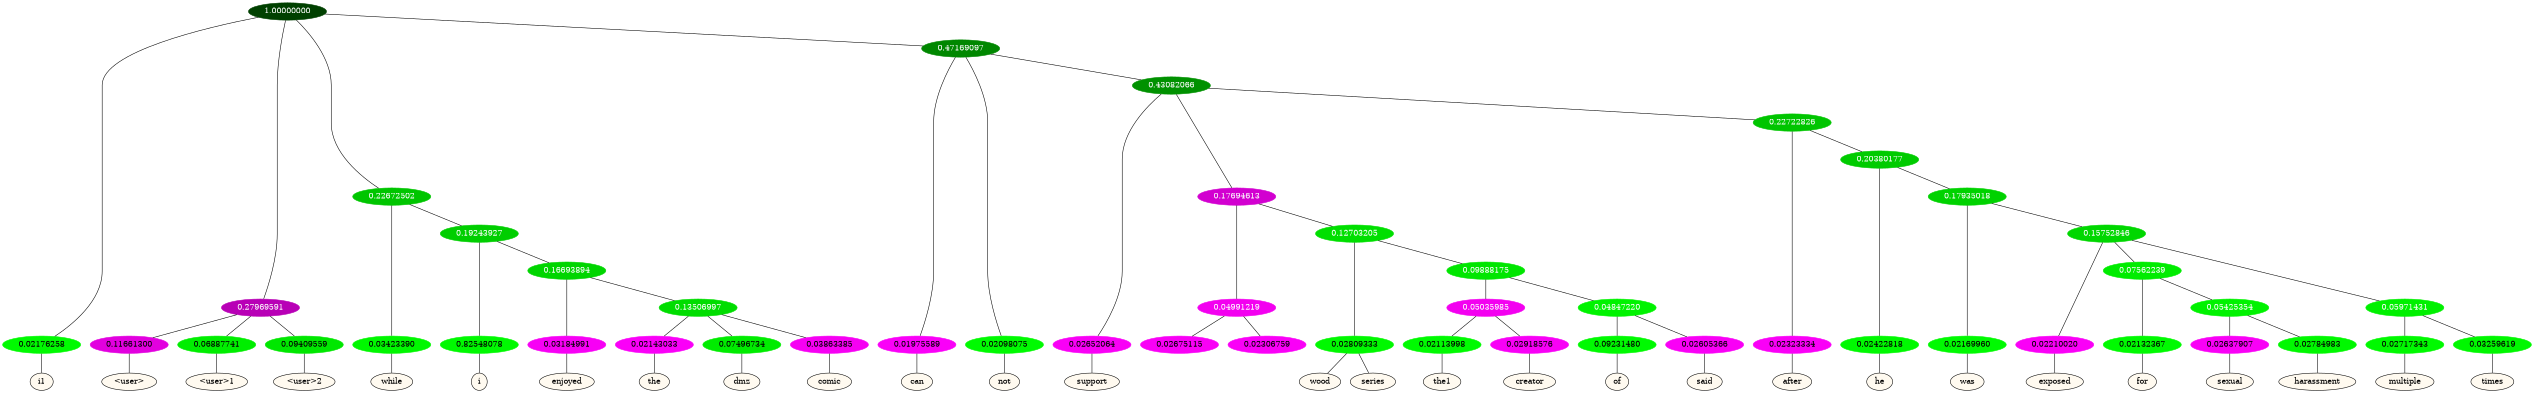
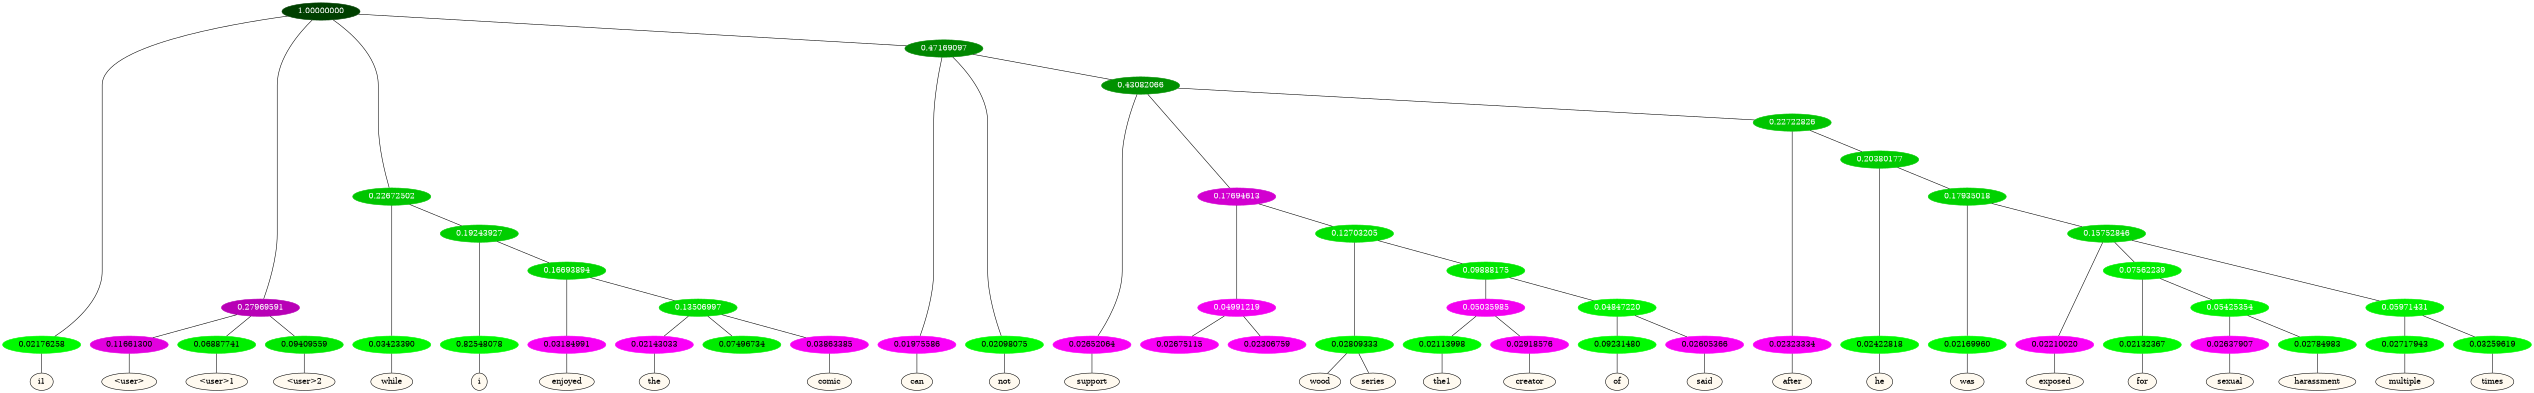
  graph {
    node [color=black format=png nodesep=0.001 ordering=out overlap_scaling=0.01 ranksep=0.001 style=filled fontcolor=black]
    n1 [fillcolor=floralwhite height=0.15 label="\<user\>" style="filled,solid" width=0.15 fontcolor=""]
    n2 [fillcolor=floralwhite height=0.15 label="\<user\>1" style="filled,solid" width=0.15 fontcolor=""]
    n3 [fillcolor=floralwhite height=0.15 label="\<user\>2" style="filled,solid" width=0.15 fontcolor=""]
    n4 [fillcolor=floralwhite height=0.15 label=while style="filled,solid" width=0.15 fontcolor=""]
    n5 [fillcolor=floralwhite height=0.15 label=i style="filled,solid" width=0.15 fontcolor=""]
    n6 [fillcolor=floralwhite height=0.15 label=enjoyed style="filled,solid" width=0.15 fontcolor=""]
    n7 [fillcolor=floralwhite height=0.15 label=the style="filled,solid" width=0.15 fontcolor=""]
-   n8 [fillcolor=floralwhite height=0.15 label=dmz style="filled,solid" width=0.15 fontcolor=""]
    n9 [fillcolor=floralwhite height=0.15 label=comic style="filled,solid" width=0.15 fontcolor=""]
    n10 [fillcolor=floralwhite height=0.15 label=i1 style="filled,solid" width=0.15 fontcolor=""]
    n11 [fillcolor=floralwhite height=0.15 label=can style="filled,solid" width=0.15 fontcolor=""]
    n12 [fillcolor=floralwhite height=0.15 label=not style="filled,solid" width=0.15 fontcolor=""]
    n13 [fillcolor=floralwhite height=0.15 label=support style="filled,solid" width=0.15 fontcolor=""]
    n14 [fillcolor=floralwhite height=0.15 label=wood style="filled,solid" width=0.15 fontcolor=""]
    n15 [fillcolor=floralwhite height=0.15 label=the1 style="filled,solid" width=0.15 fontcolor=""]
    n16 [fillcolor=floralwhite height=0.15 label=creator style="filled,solid" width=0.15 fontcolor=""]
    n17 [fillcolor=floralwhite height=0.15 label=of style="filled,solid" width=0.15 fontcolor=""]
    n18 [fillcolor=floralwhite height=0.15 label=said style="filled,solid" width=0.15 fontcolor=""]
    n19 [fillcolor=floralwhite height=0.15 label=series style="filled,solid" width=0.15 fontcolor=""]
    n20 [fillcolor=floralwhite height=0.15 label=after style="filled,solid" width=0.15 fontcolor=""]
    n21 [fillcolor=floralwhite height=0.15 label=he style="filled,solid" width=0.15 fontcolor=""]
    n22 [fillcolor=floralwhite height=0.15 label=was style="filled,solid" width=0.15 fontcolor=""]
    n23 [fillcolor=floralwhite height=0.15 label=exposed style="filled,solid" width=0.15 fontcolor=""]
    n24 [fillcolor=floralwhite height=0.15 label=for style="filled,solid" width=0.15 fontcolor=""]
    n25 [fillcolor=floralwhite height=0.15 label=sexual style="filled,solid" width=0.15 fontcolor=""]
    n26 [fillcolor=floralwhite height=0.15 label=harassment style="filled,solid" width=0.15 fontcolor=""]
    n27 [fillcolor=floralwhite height=0.15 label=multiple style="filled,solid" width=0.15 fontcolor=""]
    n28 [fillcolor=floralwhite height=0.15 label=times style="filled,solid" width=0.15 fontcolor=""]
    n29 [color="0.835 1.000 0.883" height=0.15 label=0.11661300 width=0.15]
    n30 [color="0.334 1.000 0.931" height=0.15 label=0.06887741 width=0.15]
    n31 [color="0.334 1.000 0.906" height=0.15 label=0.09409559 width=0.15]
    n32 [color="0.334 1.000 0.966" height=0.15 label=0.03423390 width=0.15]
    n33 [color="0.334 1.000 0.975" height=0.15 label=0.82548078 width=0.15]
    n34 [color="0.835 1.000 0.968" height=0.15 label=0.03184991 width=0.15]
    n35 [color="0.835 1.000 0.979" height=0.15 label=0.02143033 width=0.15]
    n36 [color="0.334 1.000 0.925" height=0.15 label=0.07496734 width=0.15]
    n37 [color="0.835 1.000 0.961" height=0.15 label=0.03863385 width=0.15]
    n38 [color="0.334 1.000 0.978" height=0.15 label=0.02176258 width=0.15]
-   n39 [color="0.835 1.000 0.980" height=0.15 label=0.01975589 width=0.15]
+   n39 [color="0.835 1.000 0.980" height=0.15 label=0.01975586 width=0.15]
    n40 [color="0.334 1.000 0.979" height=0.15 label=0.02098075 width=0.15]
    n41 [color="0.835 1.000 0.973" height=0.15 label=0.02652064 width=0.15]
    n42 [color="0.835 1.000 0.973" height=0.15 label=0.02675115 width=0.15]
    n43 [color="0.835 1.000 0.977" height=0.15 label=0.02306759 width=0.15]
    n44 [color="0.334 1.000 0.979" height=0.15 label=0.02113998 width=0.15]
    n45 [color="0.835 1.000 0.971" height=0.15 label=0.02918576 width=0.15]
    n46 [color="0.334 1.000 0.978" height=0.15 label=0.09231480 width=0.15]
    n47 [color="0.835 1.000 0.974" height=0.15 label=0.02605366 width=0.15]
    n48 [color="0.334 1.000 0.972" height=0.15 label=0.02809333 width=0.15]
    n49 [color="0.835 1.000 0.977" height=0.15 label=0.02323334 width=0.15]
    n50 [color="0.334 1.000 0.976" height=0.15 label=0.02422818 width=0.15]
    n51 [color="0.334 1.000 0.978" height=0.15 label=0.02169960 width=0.15]
    n52 [color="0.835 1.000 0.978" height=0.15 label=0.02210020 width=0.15]
    n53 [color="0.334 1.000 0.979" height=0.15 label=0.02132367 width=0.15]
    n54 [color="0.835 1.000 0.974" height=0.15 label=0.02637907 width=0.15]
    n55 [color="0.334 1.000 0.972" height=0.15 label=0.02784983 width=0.15]
-   n56 [color="0.334 1.000 0.973" height=0.15 label=0.02717343 width=0.15]
+   n56 [color="0.334 1.000 0.973" height=0.15 label=0.02717943 width=0.15]
    n57 [color="0.334 1.000 0.968" height=0.15 label=0.03259619 width=0.15]
    n58 [color="0.334 1.000 0.250" fontcolor=grey99 height=0.15 label=1.00000000 width=0.15]
    n59 [color="0.835 1.000 0.720" fontcolor=grey99 height=0.15 label=0.27969591 width=0.15]
    n60 [color="0.334 1.000 0.773" fontcolor=grey99 height=0.15 label=0.22672502 width=0.15]
    n61 [color="0.334 1.000 0.528" fontcolor=grey99 height=0.15 label=0.47169097 width=0.15]
    n62 [color="0.334 1.000 0.808" fontcolor=grey99 height=0.15 label=0.19243927 width=0.15]
    n63 [color="0.334 1.000 0.569" fontcolor=grey99 height=0.15 label=0.43082066 width=0.15]
    n64 [color="0.334 1.000 0.833" fontcolor=grey99 height=0.15 label=0.16693894 width=0.15]
    n65 [color="0.835 1.000 0.823" fontcolor=grey99 height=0.15 label=0.17694613 width=0.15]
    n66 [color="0.334 1.000 0.773" fontcolor=grey99 height=0.15 label=0.22722826 width=0.15]
    n67 [color="0.334 1.000 0.865" fontcolor=grey99 height=0.15 label=0.13506997 width=0.15]
    n68 [color="0.835 1.000 0.950" fontcolor=grey99 height=0.15 label=0.04991219 width=0.15]
    n69 [color="0.334 1.000 0.873" fontcolor=grey99 height=0.15 label=0.12703205 width=0.15]
    n70 [color="0.334 1.000 0.796" fontcolor=grey99 height=0.15 label=0.20380177 width=0.15]
    n71 [color="0.334 1.000 0.901" fontcolor=grey99 height=0.15 label=0.09888175 width=0.15]
    n72 [color="0.334 1.000 0.821" fontcolor=grey99 height=0.15 label=0.17935018 width=0.15]
    n73 [color="0.835 1.000 0.950" fontcolor=grey99 height=0.15 label=0.05035985 width=0.15]
    n74 [color="0.334 1.000 0.952" fontcolor=grey99 height=0.15 label=0.04847220 width=0.15]
    n75 [color="0.334 1.000 0.842" fontcolor=grey99 height=0.15 label=0.15752846 width=0.15]
    n76 [color="0.334 1.000 0.924" fontcolor=grey99 height=0.15 label=0.07562239 width=0.15]
    n77 [color="0.334 1.000 0.940" fontcolor=grey99 height=0.15 label=0.05971431 width=0.15]
    n78 [color="0.334 1.000 0.946" fontcolor=grey99 height=0.15 label=0.05425354 width=0.15]
    subgraph sub_1 {
      rank=same
      n1
      n2
      n3
      n4
      n5
      n6
      n7
-     n8
      n9
      n10
      n11
      n12
      n13
      n14
      n15
      n16
      n17
      n18
      n19
      n20
      n21
      n22
      n23
      n24
      n25
      n26
      n27
      n28
    }
    subgraph sub_2 {
      rank=same
      n29
      n30
      n31
      n32
      n33
      n34
      n35
      n36
      n37
      n38
      n39
      n40
      n41
      n42
      n43
      n44
      n45
      n46
      n47
      n48
      n49
      n50
      n51
      n52
      n53
      n54
      n55
      n56
      n57
    }
    n29 -- n1
    n30 -- n2
    n31 -- n3
    n32 -- n4
    n33 -- n5
    n34 -- n6
    n35 -- n7
-   n36 -- n8
    n37 -- n9
    n38 -- n10
    n39 -- n11
    n40 -- n12
    n41 -- n13
    n44 -- n15
    n45 -- n16
    n46 -- n17
    n47 -- n18
    n48 -- n14
    n48 -- n19
    n49 -- n20
    n50 -- n21
    n51 -- n22
    n52 -- n23
    n53 -- n24
    n54 -- n25
    n55 -- n26
    n56 -- n27
    n57 -- n28
    n58 -- n38
    n58 -- n59
    n58 -- n60
    n58 -- n61
    n59 -- n29
    n59 -- n30
    n59 -- n31
    n60 -- n32
    n60 -- n62
    n61 -- n39
    n61 -- n40
    n61 -- n63
    n62 -- n33
    n62 -- n64
    n63 -- n41
    n63 -- n65
    n63 -- n66
    n64 -- n34
    n64 -- n67
    n65 -- n68
    n65 -- n69
    n66 -- n49
    n66 -- n70
    n67 -- n35
    n67 -- n36
    n67 -- n37
    n68 -- n42
    n68 -- n43
    n69 -- n48
    n69 -- n71
    n70 -- n50
    n70 -- n72
    n71 -- n73
    n71 -- n74
    n72 -- n51
    n72 -- n75
    n73 -- n44
    n73 -- n45
    n74 -- n46
    n74 -- n47
    n75 -- n52
    n75 -- n76
    n75 -- n77
    n76 -- n53
    n76 -- n78
    n77 -- n56
    n77 -- n57
    n78 -- n54
    n78 -- n55
  }
